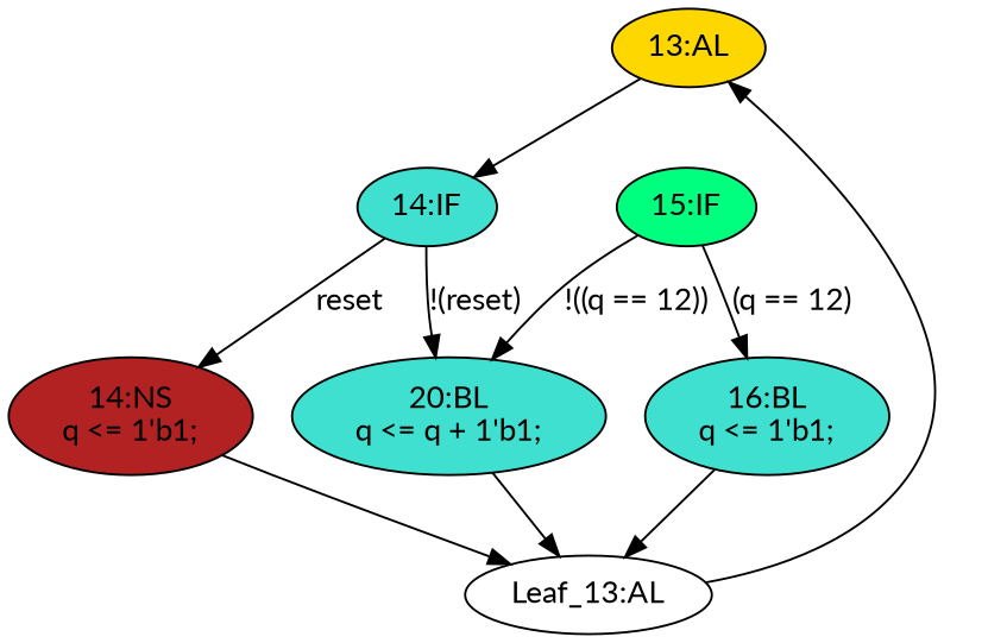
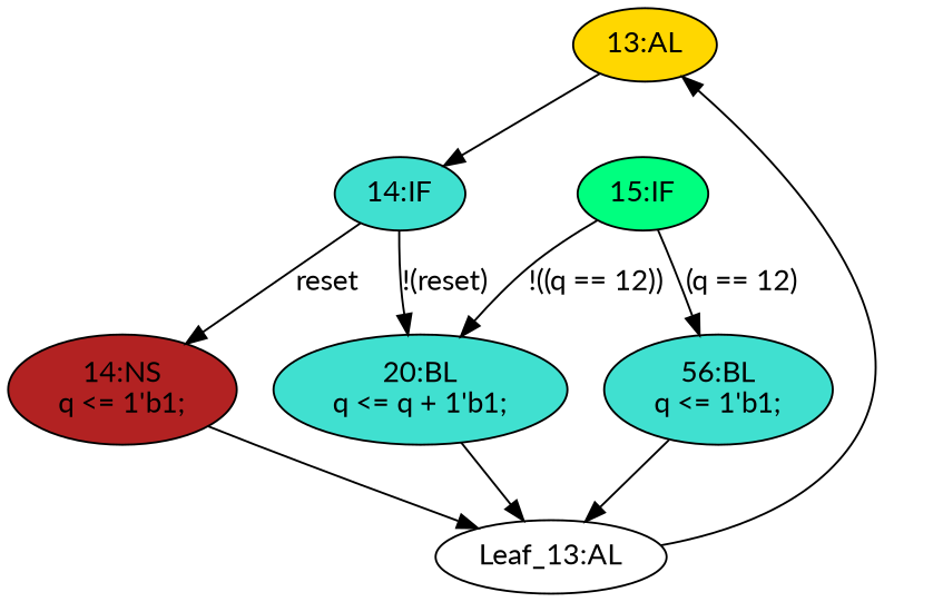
  strict digraph {
    fontname=Lato
    node [fillcolor=turquoise fontname=Lato statements="[]" style=filled typ=IfStatement]
    edge [cond="[]" fontname=Lato lineno=None]
    n1 [ast="<pyverilog.vparser.ast.Always object at 0x7f71ebc75f10>" clk_sens=True fillcolor=gold label="13:AL" sens="['clk']" typ=Always use_var="['reset', 'q']"]
    n2 [ast="<pyverilog.vparser.ast.IfStatement object at 0x7f71ebc75790>" label="14:IF"]
    n3 [ast="<pyverilog.vparser.ast.NonblockingSubstitution object at 0x7f71eb9b71d0>" fillcolor=firebrick label="14:NS\nq <= 1'b1;" statements="[<pyverilog.vparser.ast.NonblockingSubstitution object at 0x7f71eb9b71d0>]" typ=NonblockingSubstitution]
    n4 [ast="<pyverilog.vparser.ast.Block object at 0x7f71eb9a3e10>" label="20:BL\nq <= q + 1'b1;" statements="[<pyverilog.vparser.ast.NonblockingSubstitution object at 0x7f71eb94e4d0>]" typ=Block]
    n5 [ast="<pyverilog.vparser.ast.IfStatement object at 0x7f71eb9a3890>" fillcolor=springgreen label="15:IF"]
-   n6 [ast="<pyverilog.vparser.ast.Block object at 0x7f71eb9a3110>" label="16:BL\nq <= 1'b1;" statements="[<pyverilog.vparser.ast.NonblockingSubstitution object at 0x7f71eb9a3610>]" typ=Block]
+   n6 [ast="<pyverilog.vparser.ast.Block object at 0x7f71eb9a3110>" label="56:BL\nq <= 1'b1;" statements="[<pyverilog.vparser.ast.NonblockingSubstitution object at 0x7f71eb9a3610>]" typ=Block]
    n7 [def_var="['q']" label="Leaf_13:AL" fillcolor="" statements="" style="" typ=""]
    n1 -> n2
    n2 -> n3 [cond="['reset']" label=reset lineno=14]
    n2 -> n4 [cond="['reset']" label="!(reset)" lineno=14]
    n3 -> n7
    n4 -> n7
    n5 -> n4 [cond="['q']" label="!((q == 12))" lineno=15]
    n5 -> n6 [cond="['q']" label="(q == 12)" lineno=15]
    n6 -> n7
    n7 -> n1 [cond="" lineno=""]
  }
